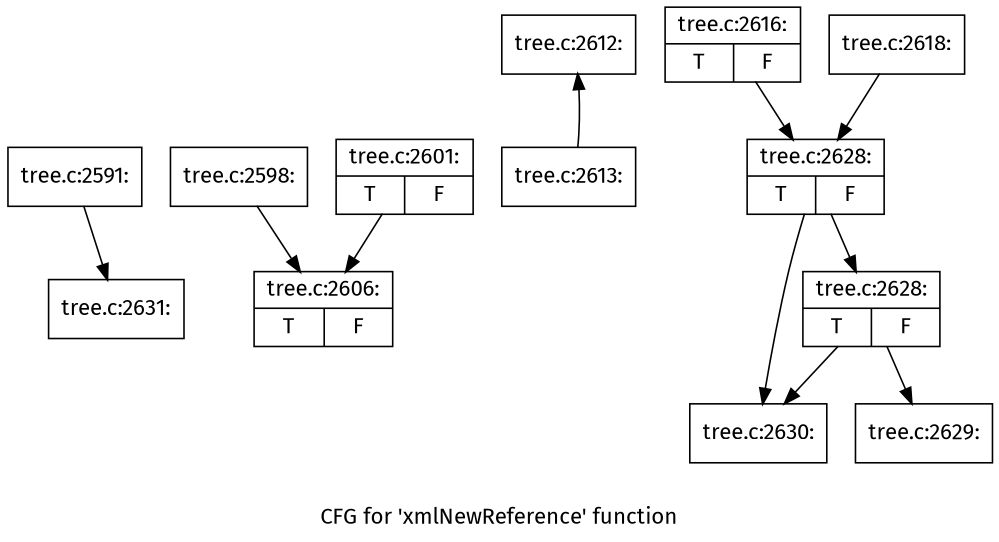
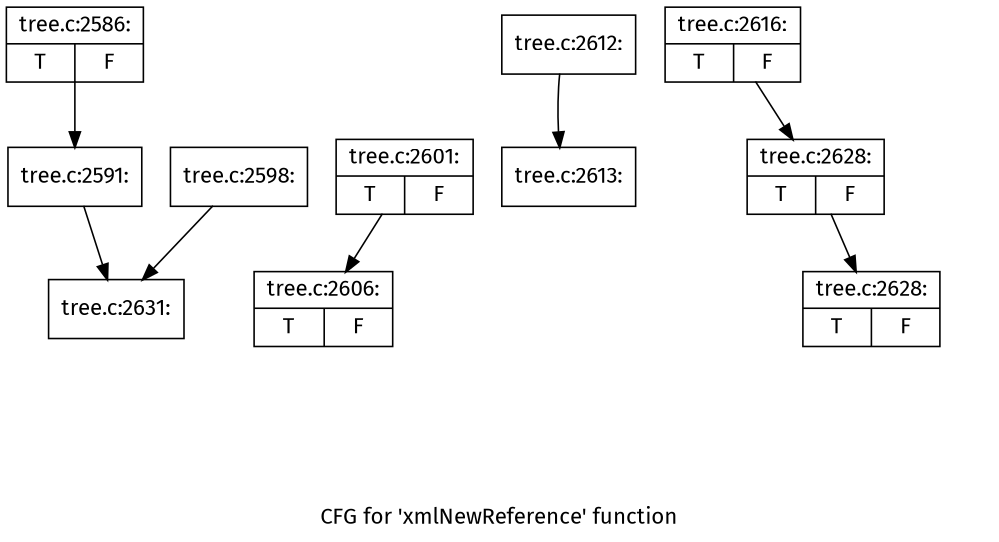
  digraph {
    fontname="Fira Sans"
    label="CFG for 'xmlNewReference' function"
    node [fontname="Fira Sans" shape=record]
    edge [fontname="Fira Sans"]
+   n1 [label="{tree.c:2586:|{<s0>T|<s1>F}}"]
    n2 [label="{tree.c:2591:}"]
    n3 [label="{tree.c:2631:}"]
    n4 [label="{tree.c:2598:}"]
    n5 [label="{tree.c:2601:|{<s0>T|<s1>F}}"]
    n6 [label="{tree.c:2606:|{<s0>T|<s1>F}}"]
    n7 [label="{tree.c:2612:}"]
    n8 [label="{tree.c:2613:}"]
    n9 [label="{tree.c:2616:|{<s0>T|<s1>F}}"]
    n10 [label="{tree.c:2628:|{<s0>T|<s1>F}}"]
-   n11 [label="{tree.c:2618:}"]
    n12 [label="{tree.c:2628:|{<s0>T|<s1>F}}"]
-   n13 [label="{tree.c:2630:}"]
-   n14 [label="{tree.c:2629:}"]
+   n1 -> n2
    n2 -> n3
-   n4 -> n6
+   n4 -> n3
    n5 -> n6
-   n8 -> n7
+   n7 -> n8
    n9 -> n10
    n10 -> n12
-   n10 -> n13
-   n11 -> n10
-   n12 -> n13
-   n12 -> n14
  }
